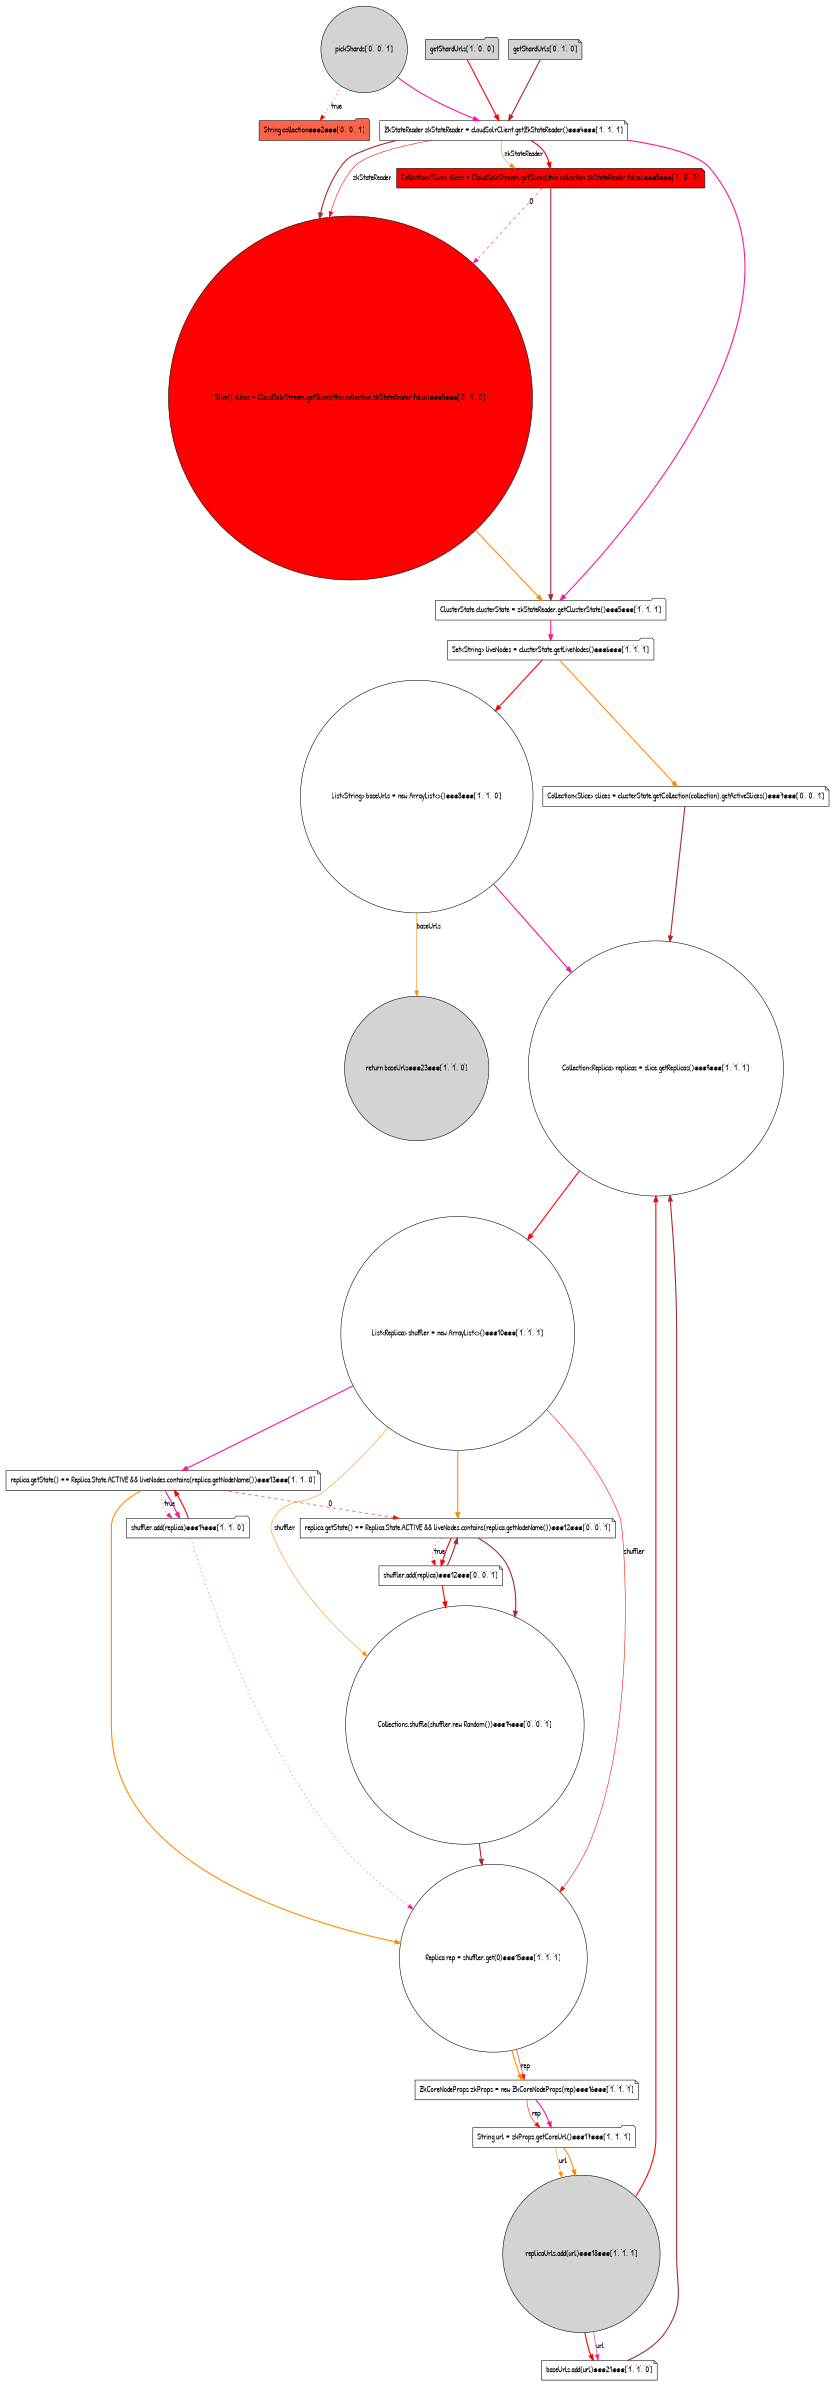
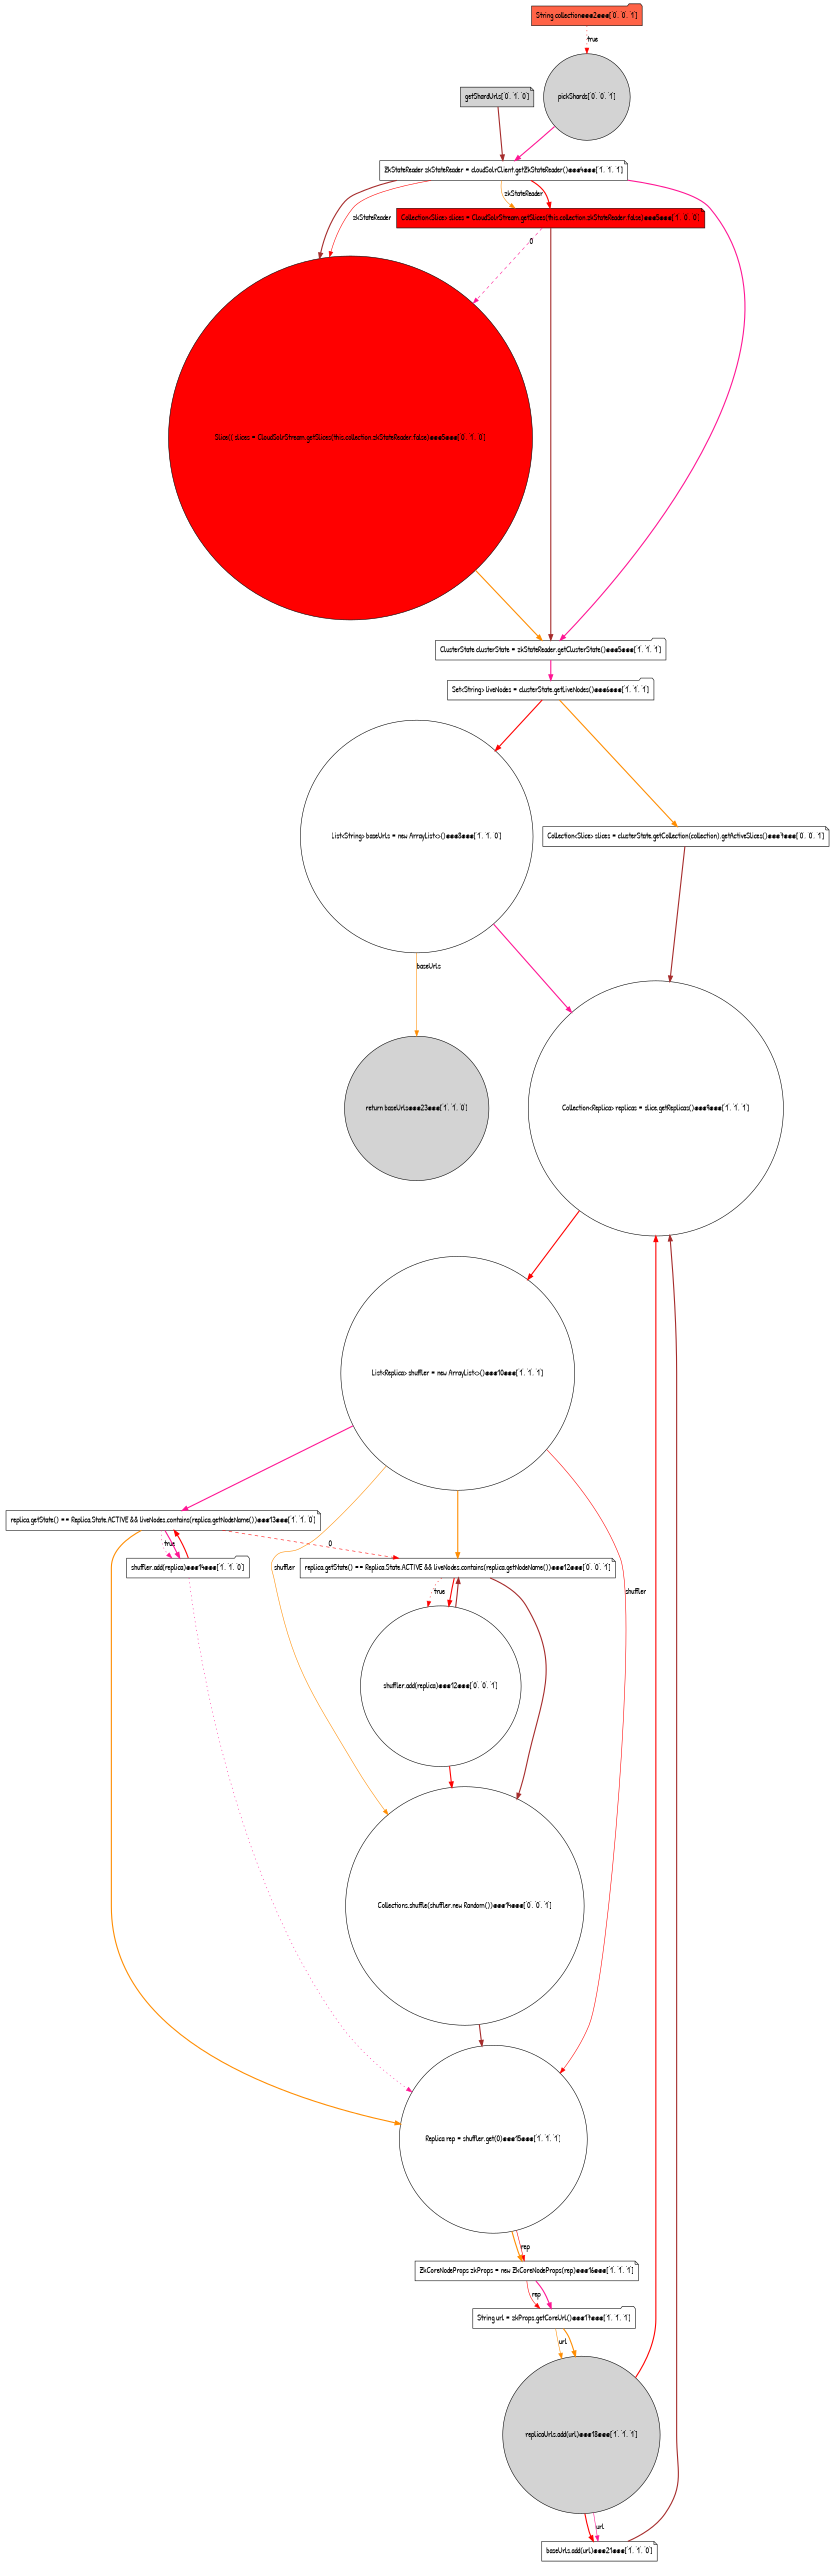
  digraph {
    fontname="Patrick Hand"
    node [fillcolor=white fontname="Patrick Hand" shape=circle style=filled]
    edge [color=red fontname="Patrick Hand" style=bold]
    n1 [fillcolor=red label="Collection<Slice> slices = CloudSolrStream.getSlices(this.collection,zkStateReader,false)@@@5@@@['1', '0', '0']" shape=note]
    n2 [fillcolor=red label="Slice(( slices = CloudSolrStream.getSlices(this.collection,zkStateReader,false)@@@5@@@['0', '1', '0']"]
    n3 [label="ClusterState clusterState = zkStateReader.getClusterState()@@@5@@@['1', '1', '1']" shape=folder]
    n4 [label="Set<String> liveNodes = clusterState.getLiveNodes()@@@6@@@['1', '1', '1']" shape=folder]
    n5 [label="List<String> baseUrls = new ArrayList<>()@@@8@@@['1', '1', '0']"]
    n6 [label="Collection<Replica> replicas = slice.getReplicas()@@@9@@@['1', '1', '1']"]
    n7 [fillcolor=lightgray label="return baseUrls@@@23@@@['1', '1', '0']"]
    n8 [label="List<Replica> shuffler = new ArrayList<>()@@@10@@@['1', '1', '1']"]
    n9 [fillcolor=lightgray label="getShardUrls['0', '1', '0']" shape=note]
    n10 [label="ZkStateReader zkStateReader = cloudSolrClient.getZkStateReader()@@@4@@@['1', '1', '1']" shape=note]
    n11 [label="replica.getState() == Replica.State.ACTIVE && liveNodes.contains(replica.getNodeName())@@@12@@@['0', '0', '1']" shape=note]
-   n12 [label="shuffler.add(replica)@@@12@@@['0', '0', '1']" shape=note]
+   n12 [label="shuffler.add(replica)@@@12@@@['0', '0', '1']"]
    n13 [label="Collections.shuffle(shuffler,new Random())@@@14@@@['0', '0', '1']"]
    n14 [label="Replica rep = shuffler.get(0)@@@15@@@['1', '1', '1']"]
    n15 [fillcolor=lightgray label="pickShards['0', '0', '1']"]
    n16 [fillcolor=tomato label="String collection@@@2@@@['0', '0', '1']" shape=folder]
    n17 [label="shuffler.add(replica)@@@14@@@['1', '1', '0']" shape=folder]
    n18 [label="replica.getState() == Replica.State.ACTIVE && liveNodes.contains(replica.getNodeName())@@@13@@@['1', '1', '0']" shape=note]
    n19 [label="ZkCoreNodeProps zkProps = new ZkCoreNodeProps(rep)@@@16@@@['1', '1', '1']" shape=note]
    n20 [label="String url = zkProps.getCoreUrl()@@@17@@@['1', '1', '1']" shape=folder]
    n21 [fillcolor=lightgray label="replicaUrls.add(url)@@@18@@@['1', '1', '1']"]
    n22 [label="baseUrls.add(url)@@@21@@@['1', '1', '0']" shape=note]
    n23 [label="Collection<Slice> slices = clusterState.getCollection(collection).getActiveSlices()@@@7@@@['0', '0', '1']" shape=note]
-   n24 [fillcolor=lightgray label="getShardUrls['1', '0', '0']" shape=folder]
    n1 -> n2 [color=deeppink label=0 style=dashed]
    n1 -> n3 [color=brown]
    n2 -> n3 [color=darkorange]
    n3 -> n4 [color=deeppink]
    n4 -> n5
    n4 -> n23 [color=darkorange]
    n5 -> n6 [color=deeppink]
    n5 -> n7 [color=darkorange label=baseUrls style=solid]
    n6 -> n8
    n8 -> n11 [color=darkorange]
    n8 -> n13 [color=darkorange label=shuffler style=solid]
    n8 -> n14 [label=shuffler style=solid]
    n8 -> n18 [color=deeppink]
    n9 -> n10 [color=brown]
    n10 -> n1 [color=darkorange label=zkStateReader style=solid]
    n10 -> n1
    n10 -> n2 [label=zkStateReader style=solid]
    n10 -> n2 [color=brown]
    n10 -> n3 [color=deeppink]
    n11 -> n12 [label=true style=dotted]
    n11 -> n12
    n11 -> n13 [color=brown]
    n12 -> n11 [color=brown]
    n12 -> n13
    n13 -> n14 [color=brown]
    n14 -> n19 [label=rep style=solid]
    n14 -> n19 [color=darkorange]
    n15 -> n10 [color=deeppink]
-   n15 -> n16 [label=true style=dotted]
+   n16 -> n15 [label=true style=dotted]
    n17 -> n14 [color=deeppink style=dotted]
    n17 -> n18
    n18 -> n11 [label=0 style=dashed]
    n18 -> n14 [color=darkorange]
    n18 -> n17 [color=deeppink label=true style=dotted]
    n18 -> n17 [color=deeppink]
    n19 -> n20 [color=deeppink]
    n19 -> n20 [label=rep style=solid]
    n20 -> n21 [color=darkorange]
    n20 -> n21 [color=darkorange label=url style=solid]
    n21 -> n6
    n21 -> n22
    n21 -> n22 [color=deeppink label=url style=solid]
    n22 -> n6 [color=brown]
    n23 -> n6 [color=brown]
-   n24 -> n10
  }
